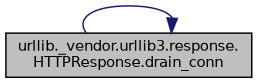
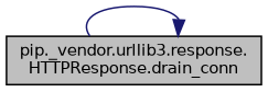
  digraph {
    rankdir=RL
-   n1 [color=black fillcolor=grey75 fontcolor=black fontname=Helvetica fontsize=10 height=0.2 label="urllib._vendor.urllib3.response.\lHTTPResponse.drain_conn" shape=record style=filled width=0.4]
+   n1 [color=black fillcolor=grey75 fontcolor=black fontname=Helvetica fontsize=10 height=0.2 label="pip._vendor.urllib3.response.\lHTTPResponse.drain_conn" shape=record style=filled width=0.4]
    n1 -> n1 [color=midnightblue dir=back fontname=Helvetica fontsize=10 labelfontname=Helvetica labelfontsize=10 style=solid]
  }
